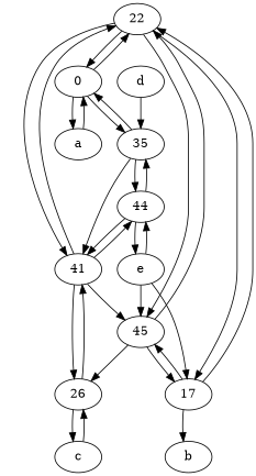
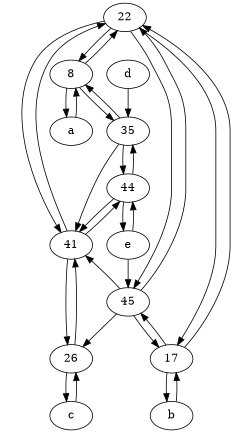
  digraph {
    22
-   8 [label=0]
+   8
    17
    41
    45
    35
    a
    b
    26
    44
    d
    c
    e
    22 -> 8
    22 -> 17
    22 -> 41
    22 -> 45
    8 -> 22
    8 -> 35
    8 -> a
    17 -> 22
    17 -> 45
    17 -> b
    41 -> 22
-   41 -> 45
+   45 -> 41
    41 -> 26
    41 -> 44
    45 -> 22
    45 -> 17
    45 -> 26
    35 -> 8
    35 -> 41
    35 -> 44
    a -> 8
-   e -> 17
+   b -> 17
    26 -> 41
    26 -> c
    44 -> 41
    44 -> 35
    44 -> e
    d -> 35
    c -> 26
    e -> 45
    e -> 44
  }
